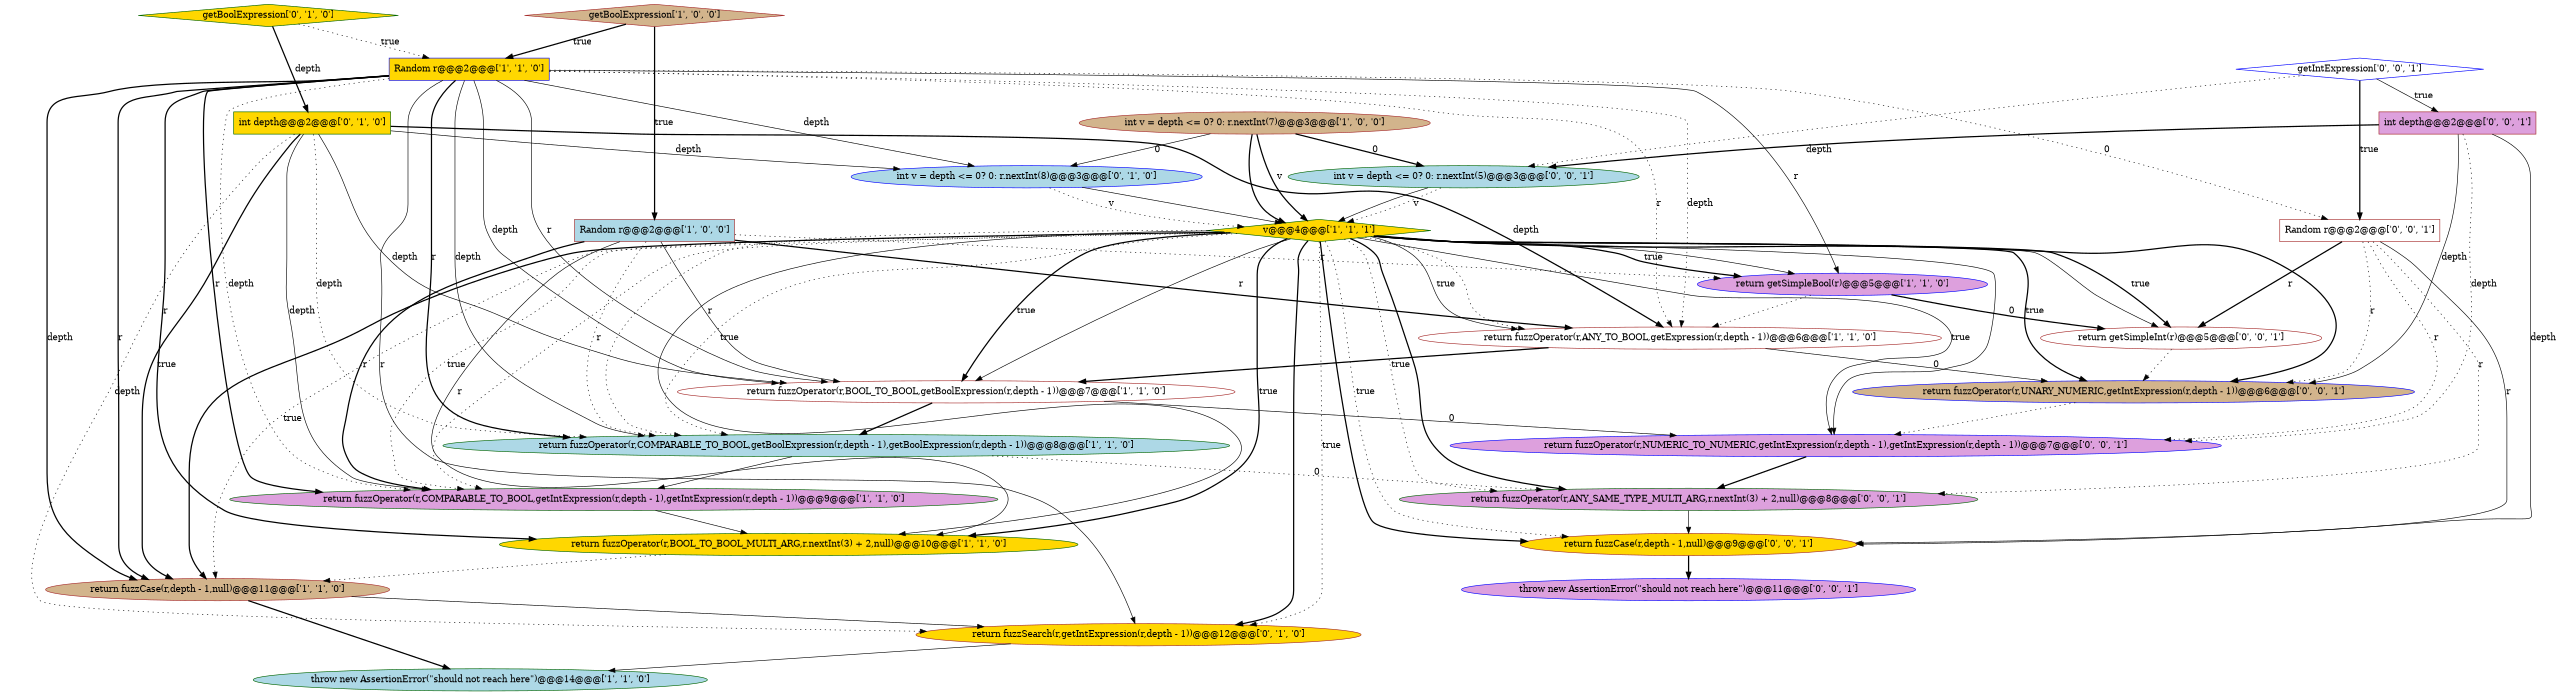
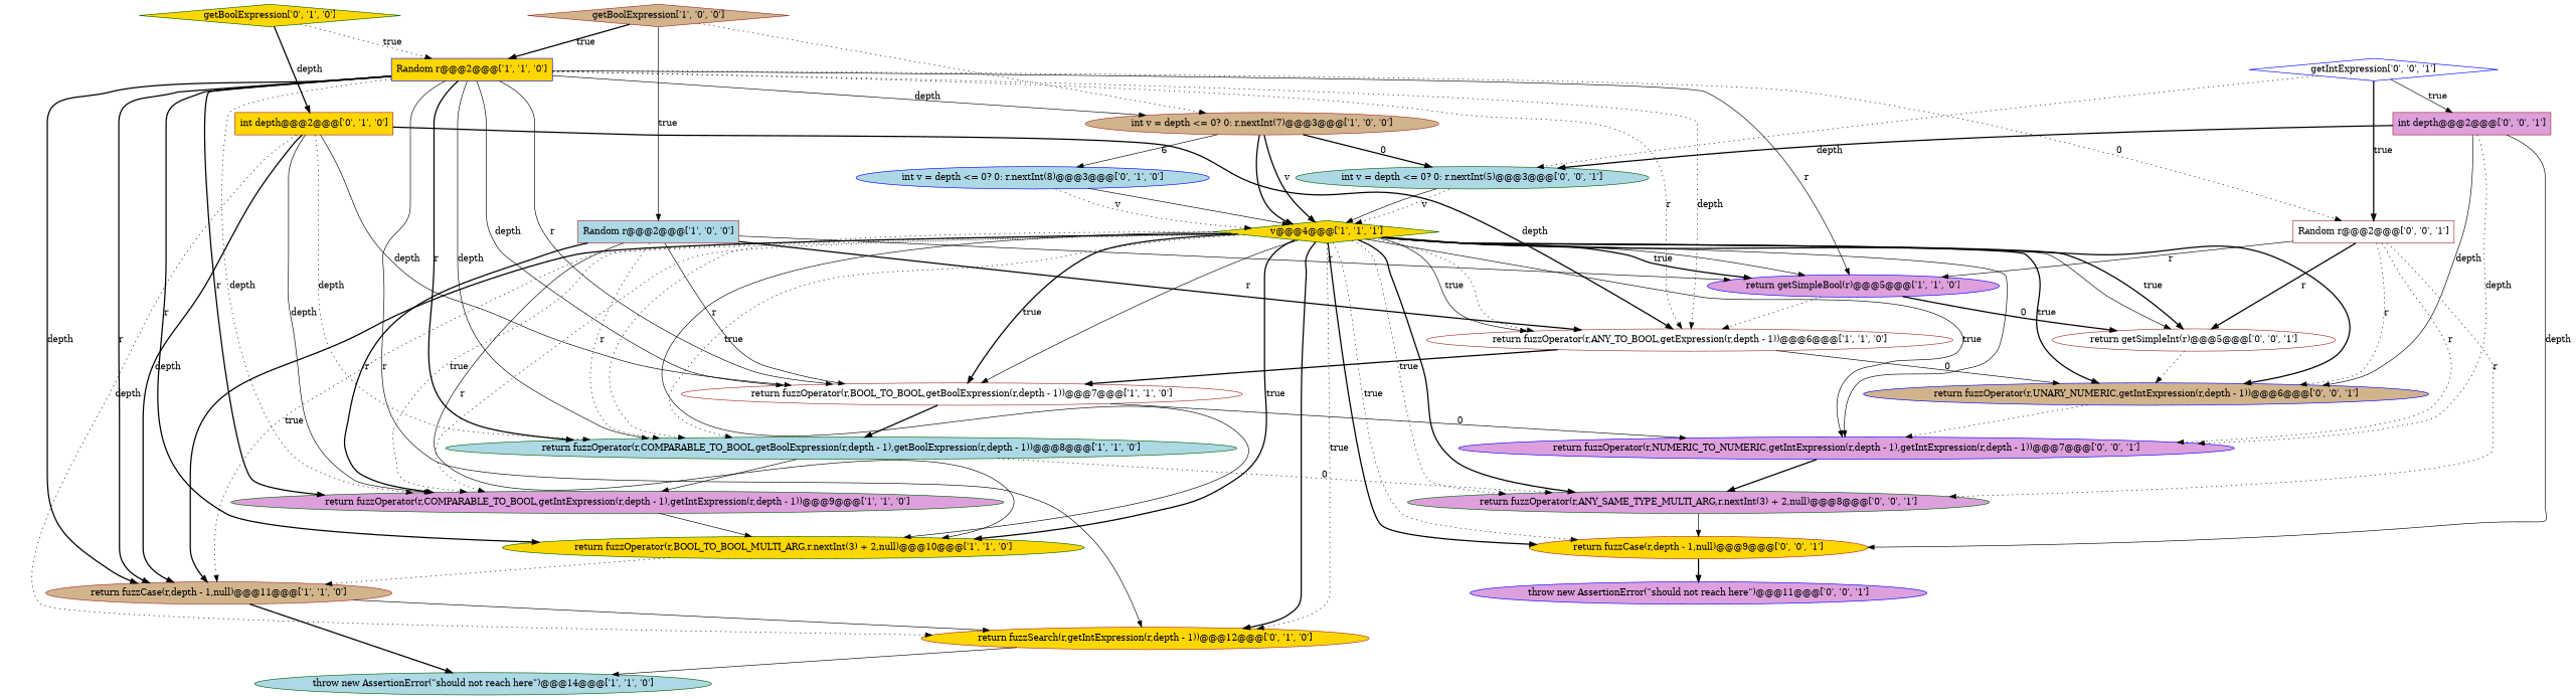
  digraph {
    node [color=brown fillcolor=gold shape=ellipse style=filled]
    edge [style=solid]
    n1 [color=darkgreen fillcolor=plum label="return fuzzOperator(r,ANY_SAME_TYPE_MULTI_ARG,r.nextInt(3) + 2,null)@@@8@@@['0', '0', '1']"]
    n2 [label="return fuzzCase(r,depth - 1,null)@@@9@@@['0', '0', '1']"]
    n3 [color=blue fillcolor=plum label="throw new AssertionError(\"should not reach here\")@@@11@@@['0', '0', '1']"]
    n4 [fillcolor=tan label="getBoolExpression['1', '0', '0']" shape=diamond]
    n5 [fillcolor=lightblue label="Random r@@@2@@@['1', '0', '0']" shape=box]
    n6 [fillcolor=tan label="int v = depth <= 0? 0: r.nextInt(7)@@@3@@@['1', '0', '0']"]
    n7 [color=blue label="Random r@@@2@@@['1', '1', '0']" shape=box]
    n8 [color=blue fillcolor=plum label="return getSimpleBool(r)@@@5@@@['1', '1', '0']"]
    n9 [fillcolor=white label="return fuzzOperator(r,ANY_TO_BOOL,getExpression(r,depth - 1))@@@6@@@['1', '1', '0']"]
    n10 [fillcolor=white label="return fuzzOperator(r,BOOL_TO_BOOL,getBoolExpression(r,depth - 1))@@@7@@@['1', '1', '0']"]
    n11 [color=darkgreen fillcolor=plum label="return fuzzOperator(r,COMPARABLE_TO_BOOL,getIntExpression(r,depth - 1),getIntExpression(r,depth - 1))@@@9@@@['1', '1', '0']"]
    n12 [color=darkgreen fillcolor=lightblue label="return fuzzOperator(r,COMPARABLE_TO_BOOL,getBoolExpression(r,depth - 1),getBoolExpression(r,depth - 1))@@@8@@@['1', '1', '0']"]
    n13 [color=darkgreen label="return fuzzOperator(r,BOOL_TO_BOOL_MULTI_ARG,r.nextInt(3) + 2,null)@@@10@@@['1', '1', '0']"]
    n14 [color=darkgreen fillcolor=lightblue label="int v = depth <= 0? 0: r.nextInt(5)@@@3@@@['0', '0', '1']"]
    n15 [color=blue fillcolor=lightblue label="int v = depth <= 0? 0: r.nextInt(8)@@@3@@@['0', '1', '0']"]
    n16 [color=darkgreen label="v@@@4@@@['1', '1', '1']" shape=diamond]
    n17 [fillcolor=white label="Random r@@@2@@@['0', '0', '1']" shape=box]
    n18 [fillcolor=tan label="return fuzzCase(r,depth - 1,null)@@@11@@@['1', '1', '0']"]
    n19 [label="return fuzzSearch(r,getIntExpression(r,depth - 1))@@@12@@@['0', '1', '0']"]
    n20 [color=blue fillcolor=white label="getIntExpression['0', '0', '1']" shape=diamond]
    n21 [fillcolor=plum label="int depth@@@2@@@['0', '0', '1']" shape=box]
    n22 [color=blue fillcolor=plum label="return fuzzOperator(r,NUMERIC_TO_NUMERIC,getIntExpression(r,depth - 1),getIntExpression(r,depth - 1))@@@7@@@['0', '0', '1']"]
    n23 [color=blue fillcolor=tan label="return fuzzOperator(r,UNARY_NUMERIC,getIntExpression(r,depth - 1))@@@6@@@['0', '0', '1']"]
    n24 [fillcolor=white label="return getSimpleInt(r)@@@5@@@['0', '0', '1']"]
    n25 [color=darkgreen fillcolor=lightblue label="throw new AssertionError(\"should not reach here\")@@@14@@@['1', '1', '0']"]
-   n26 [color=darkgreen label="int depth@@@2@@@['0', '1', '0']" shape=box]
+   n26 [label="int depth@@@2@@@['0', '1', '0']" shape=box]
    n27 [color=darkgreen label="getBoolExpression['0', '1', '0']" shape=diamond]
    n1 -> n2
    n2 -> n3 [style=bold]
-   n4 -> n5 [label=true style=bold]
+   n4 -> n5 [label=true]
+   n4 -> n6 [style=dotted]
    n4 -> n7 [label=true style=bold]
-   n5 -> n8 [label=r style=dotted]
+   n5 -> n8 [label=r]
    n5 -> n9 [label=r style=bold]
    n5 -> n10 [label=r]
    n5 -> n11 [label=r style=bold]
    n5 -> n12 [label=r style=dotted]
    n5 -> n13 [label=r]
    n6 -> n14 [label=0 style=bold]
-   n6 -> n15 [label=0]
+   n6 -> n15 [label=6]
    n6 -> n16 [style=bold]
    n6 -> n16 [label=v style=bold]
-   n7 -> n15 [label=depth]
+   n7 -> n6 [label=depth]
    n7 -> n8 [label=r]
    n7 -> n9 [label=r style=dotted]
    n7 -> n9 [label=depth style=dotted]
    n7 -> n10 [label=depth]
    n7 -> n10 [label=r]
    n7 -> n11 [label=r style=bold]
    n7 -> n11 [label=depth style=dotted]
    n7 -> n12 [label=r style=bold]
    n7 -> n12 [label=depth]
    n7 -> n13 [label=r style=bold]
    n7 -> n17 [label=0 style=dotted]
    n7 -> n18 [label=depth style=bold]
    n7 -> n18 [label=r style=bold]
    n7 -> n19 [label=r]
    n8 -> n9 [style=dotted]
    n8 -> n24 [label=0 style=bold]
    n9 -> n10 [style=bold]
    n9 -> n23 [label=0]
    n10 -> n12 [style=bold]
    n10 -> n22 [label=0]
    n11 -> n13
    n12 -> n1 [label=0 style=dotted]
    n12 -> n11
    n13 -> n18 [style=dotted]
    n14 -> n16
    n14 -> n16 [label=v style=dotted]
    n15 -> n16 [label=v style=dotted]
    n15 -> n16
    n16 -> n1 [label=true style=dotted]
    n16 -> n1 [style=bold]
    n16 -> n2 [style=bold]
    n16 -> n2 [label=true style=dotted]
    n16 -> n8 [label=true style=bold]
    n16 -> n8
    n16 -> n9 [label=true]
    n16 -> n9 [style=dotted]
    n16 -> n10 [label=true style=bold]
    n16 -> n10
    n16 -> n11 [label=true style=dotted]
    n16 -> n11 [style=dotted]
    n16 -> n12 [style=dotted]
    n16 -> n12 [label=true style=dotted]
    n16 -> n13
    n16 -> n13 [label=true style=bold]
    n16 -> n18 [style=bold]
    n16 -> n18 [label=true style=dotted]
    n16 -> n19 [style=bold]
    n16 -> n19 [label=true style=dotted]
    n16 -> n22
    n16 -> n22 [label=true]
    n16 -> n23 [style=bold]
    n16 -> n23 [label=true style=bold]
    n16 -> n24 [label=true style=bold]
    n16 -> n24
    n17 -> n1 [label=r style=dotted]
-   n17 -> n2 [label=r]
+   n17 -> n8 [label=r]
    n17 -> n22 [label=r style=dotted]
    n17 -> n23 [label=r style=dotted]
    n17 -> n24 [label=r style=bold]
    n18 -> n19
    n18 -> n25 [style=bold]
    n19 -> n25
    n20 -> n14 [style=dotted]
    n20 -> n17 [label=true style=bold]
    n20 -> n21 [label=true]
    n21 -> n2 [label=depth]
    n21 -> n14 [label=depth style=bold]
    n21 -> n22 [label=depth style=dotted]
    n21 -> n23 [label=depth]
    n22 -> n1 [style=bold]
    n23 -> n22 [style=dotted]
    n24 -> n23 [style=dotted]
    n26 -> n9 [label=depth style=bold]
    n26 -> n10 [label=depth]
    n26 -> n11 [label=depth]
    n26 -> n12 [label=depth style=dotted]
-   n26 -> n15 [label=depth]
-   n26 -> n18 [label=true style=bold]
+   n26 -> n18 [label=depth style=bold]
    n26 -> n19 [label=depth style=dotted]
    n27 -> n7 [label=true style=dotted]
    n27 -> n26 [label=depth style=bold]
  }
